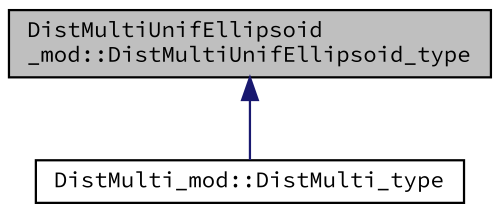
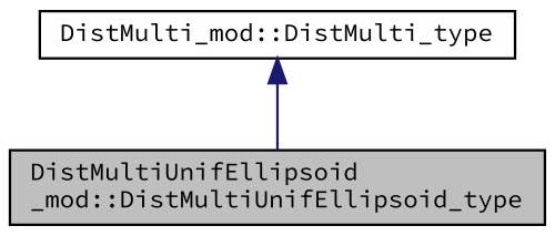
  digraph {
    fontname="Source Code Pro"
    node [color=black fontname="Source Code Pro" fontsize=10 shape=record style=filled]
    n1 [fillcolor=grey75 fontcolor=black height=0.2 label="DistMultiUnifEllipsoid\l_mod::DistMultiUnifEllipsoid_type" width=0.4]
    n2 [fillcolor=white height=0.2 label="DistMulti_mod::DistMulti_type" width=0.4]
-   n1 -> n2 [color=midnightblue dir=back fontname="Source Code Pro" fontsize=10 labelfontname=Helvetica labelfontsize=10 style=solid]
+   n2 -> n1 [color=midnightblue dir=back fontname="Source Code Pro" fontsize=10 labelfontname=Helvetica labelfontsize=10 style=solid]
  }
